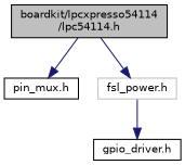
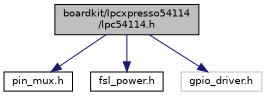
  digraph {
    node [color=black fillcolor=white fontname=Helvetica fontsize=10 shape=record style=filled]
    edge [color=midnightblue fontname=Helvetica fontsize=10 labelfontname=Helvetica labelfontsize=10 style=solid]
    n1 [fillcolor=grey75 fontcolor=black height=0.2 label="boardkit/lpcxpresso54114\l/lpc54114.h" width=0.4]
    n2 [height=0.2 label="pin_mux.h" width=0.4]
-   n3 [color=grey75 height=0.2 label="fsl_power.h" width=0.4]
-   n4 [height=0.2 label="gpio_driver.h" width=0.4]
+   n3 [height=0.2 label="fsl_power.h" width=0.4]
+   n4 [color=grey75 height=0.2 label="gpio_driver.h" width=0.4]
    n1 -> n2
    n1 -> n3
-   n3 -> n4
+   n1 -> n4
  }
